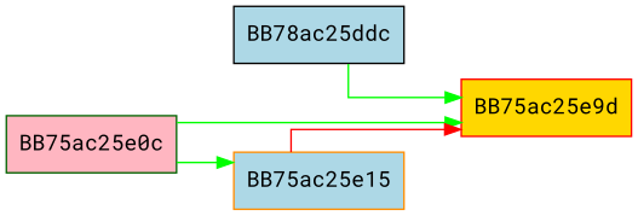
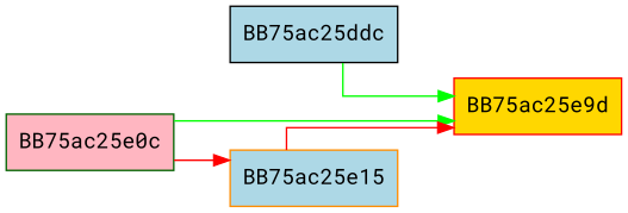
  digraph {
    fontname="Roboto Mono"
    rankdir=LR
    splines=ortho
    node [fillcolor=lightblue fontname="Roboto Mono" shape=box style=filled]
    edge [color=green fontname="Roboto Mono"]
-   BB75ac25ddc [color=black label=BB78ac25ddc]
+   BB75ac25ddc [color=black]
    n2 [color=red fillcolor=gold label=BB75ac25e9d]
    BB75ac25e0c [color=darkgreen fillcolor=lightpink]
    BB75ac25e15 [color=darkorange]
    BB75ac25ddc -> n2
    BB75ac25e0c -> n2
-   BB75ac25e0c -> BB75ac25e15
+   BB75ac25e0c -> BB75ac25e15 [color=red]
    BB75ac25e15 -> n2 [color=red]
  }
